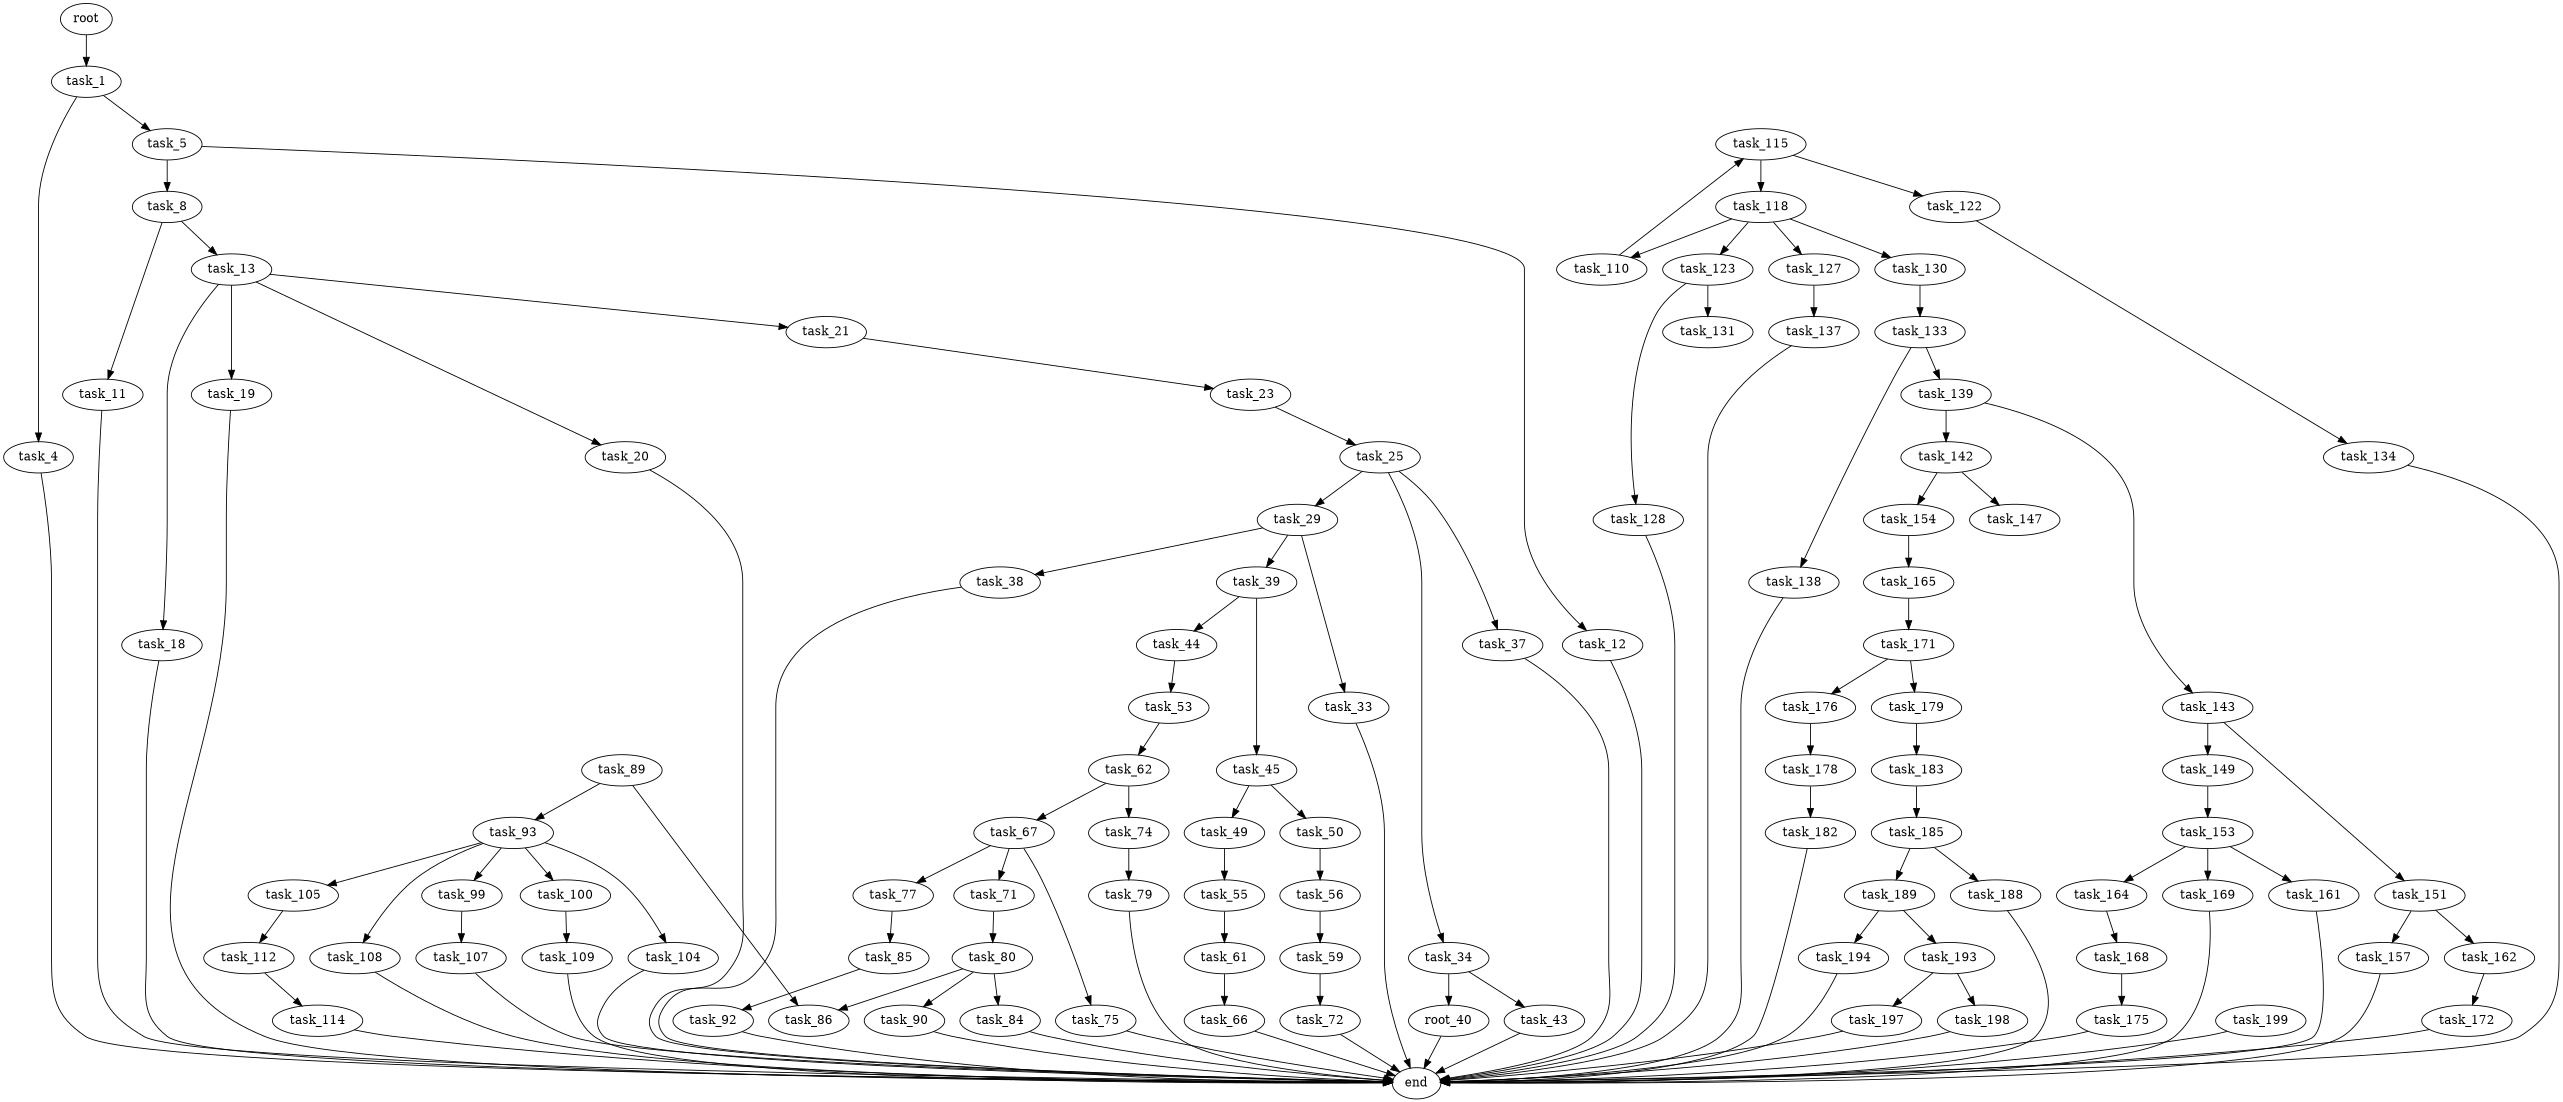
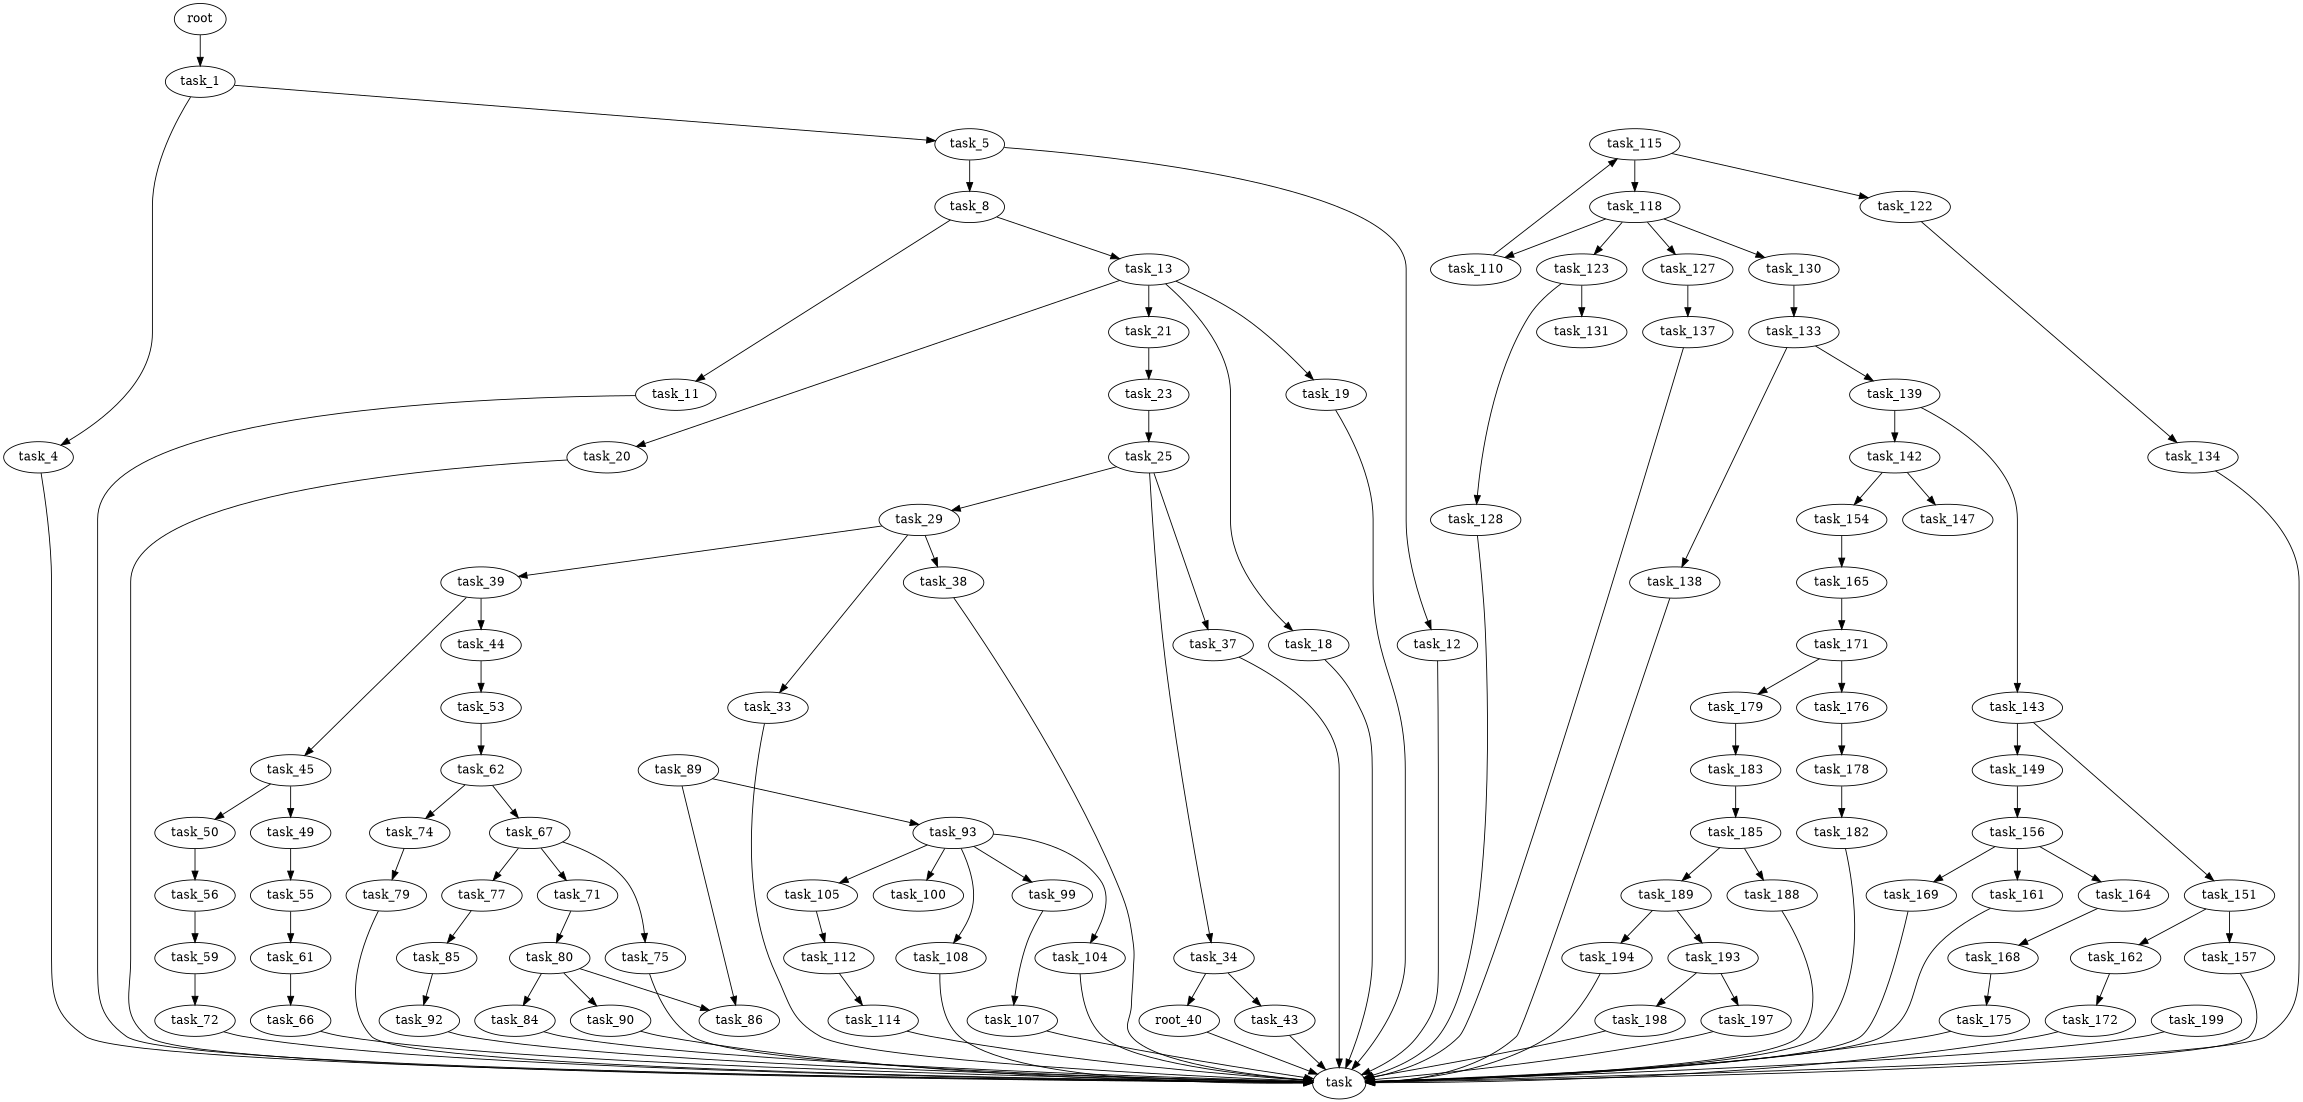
  digraph {
    root
    task_1
    task_4
    task_5
-   end
+   end [label=task]
    task_8
    task_12
    task_11
    task_13
    task_18
    task_19
    task_20
    task_21
    task_23
    task_25
    task_29
    task_34
    task_37
    task_33
    task_38
    task_39
    n22 [label=root_40]
    task_43
    task_44
    task_45
    task_53
    task_49
    task_50
    task_62
    task_55
    task_56
    task_67
    task_74
    task_61
    task_59
    task_66
    task_72
    task_71
    task_75
    task_77
    task_79
    task_80
    task_85
    task_84
    task_86
    task_90
    task_92
    task_89
    task_93
    task_99
    task_100
    task_104
    task_105
    task_108
    task_107
-   task_109
    task_112
    task_110
    task_115
    task_114
    task_118
    task_122
    task_123
    task_127
    task_130
    task_134
    task_128
    task_131
    task_137
    task_133
    task_138
    task_139
    task_142
    task_143
    task_147
    task_154
    task_149
    task_151
-   task_156 [label=task_153]
+   task_156
    task_157
    task_162
    task_165
    task_161
    task_164
    task_169
    task_172
    task_171
    task_168
    task_176
    task_179
    task_175
    task_178
    task_183
    task_182
    task_185
    task_188
    task_189
    task_193
    task_194
    task_197
    task_198
    task_199
    root -> task_1
    task_1 -> task_4
    task_1 -> task_5
    task_4 -> end
    task_5 -> task_8
    task_5 -> task_12
    task_8 -> task_11
    task_8 -> task_13
    task_12 -> end
    task_11 -> end
    task_13 -> task_18
    task_13 -> task_19
    task_13 -> task_20
    task_13 -> task_21
    task_18 -> end
    task_19 -> end
    task_20 -> end
    task_21 -> task_23
    task_23 -> task_25
    task_25 -> task_29
    task_25 -> task_34
    task_25 -> task_37
    task_29 -> task_33
    task_29 -> task_38
    task_29 -> task_39
    task_34 -> n22
    task_34 -> task_43
    task_37 -> end
    task_33 -> end
    task_38 -> end
    task_39 -> task_44
    task_39 -> task_45
    n22 -> end
    task_43 -> end
    task_44 -> task_53
    task_45 -> task_49
    task_45 -> task_50
    task_53 -> task_62
    task_49 -> task_55
    task_50 -> task_56
    task_62 -> task_67
    task_62 -> task_74
    task_55 -> task_61
    task_56 -> task_59
    task_67 -> task_71
    task_67 -> task_75
    task_67 -> task_77
    task_74 -> task_79
    task_61 -> task_66
    task_59 -> task_72
    task_66 -> end
    task_72 -> end
    task_71 -> task_80
    task_75 -> end
    task_77 -> task_85
    task_79 -> end
    task_80 -> task_84
    task_80 -> task_86
    task_80 -> task_90
    task_85 -> task_92
    task_84 -> end
    task_90 -> end
    task_92 -> end
    task_89 -> task_86
    task_89 -> task_93
    task_93 -> task_99
    task_93 -> task_100
    task_93 -> task_104
    task_93 -> task_105
    task_93 -> task_108
    task_99 -> task_107
-   task_100 -> task_109
    task_104 -> end
    task_105 -> task_112
    task_108 -> end
    task_107 -> end
-   task_109 -> end
    task_112 -> task_114
    task_110 -> task_115
    task_115 -> task_118
    task_115 -> task_122
    task_114 -> end
    task_118 -> task_110
    task_118 -> task_123
    task_118 -> task_127
    task_118 -> task_130
    task_122 -> task_134
    task_123 -> task_128
    task_123 -> task_131
    task_127 -> task_137
    task_130 -> task_133
    task_134 -> end
    task_128 -> end
    task_137 -> end
    task_133 -> task_138
    task_133 -> task_139
    task_138 -> end
    task_139 -> task_142
    task_139 -> task_143
    task_142 -> task_147
    task_142 -> task_154
    task_143 -> task_149
    task_143 -> task_151
    task_154 -> task_165
    task_149 -> task_156
    task_151 -> task_157
    task_151 -> task_162
    task_156 -> task_161
    task_156 -> task_164
    task_156 -> task_169
    task_157 -> end
    task_162 -> task_172
    task_165 -> task_171
    task_161 -> end
    task_164 -> task_168
    task_169 -> end
    task_172 -> end
    task_171 -> task_176
    task_171 -> task_179
    task_168 -> task_175
    task_176 -> task_178
    task_179 -> task_183
    task_175 -> end
    task_178 -> task_182
    task_183 -> task_185
    task_182 -> end
    task_185 -> task_188
    task_185 -> task_189
    task_188 -> end
    task_189 -> task_193
    task_189 -> task_194
    task_193 -> task_197
    task_193 -> task_198
    task_194 -> end
    task_197 -> end
    task_198 -> end
    task_199 -> end
  }
